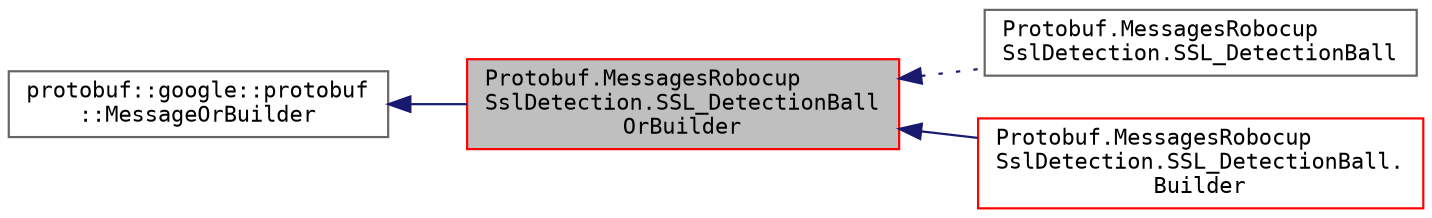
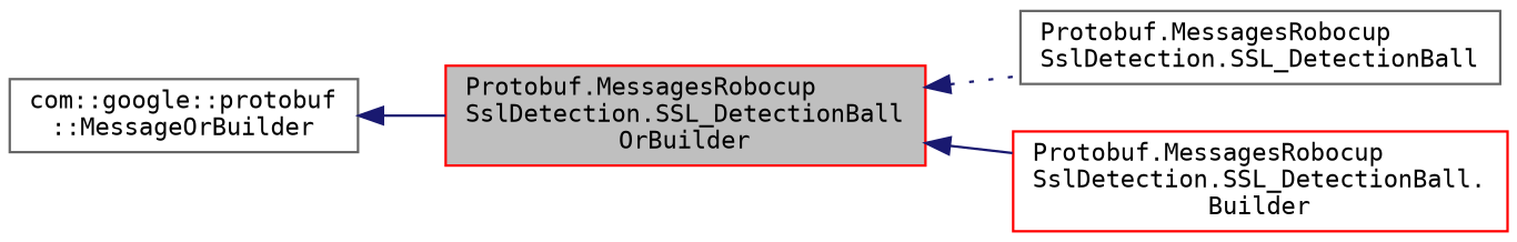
  digraph {
    rankdir=LR
    fontname="DejaVu Sans Mono"
    node [color=red fillcolor=white fontname="DejaVu Sans Mono" fontsize=10 shape=record style=filled]
    edge [color=midnightblue dir=back fontname="DejaVu Sans Mono" fontsize=10 labelfontname=Helvetica labelfontsize=10 style=solid]
    n1 [fillcolor=grey75 fontcolor=black height=0.2 label="Protobuf.MessagesRobocup\lSslDetection.SSL_DetectionBall\lOrBuilder" width=0.4]
    n2 [color=gray40 height=0.2 label="Protobuf.MessagesRobocup\lSslDetection.SSL_DetectionBall" width=0.4]
    n3 [height=0.2 label="Protobuf.MessagesRobocup\lSslDetection.SSL_DetectionBall.\lBuilder" width=0.4]
-   n4 [color=gray40 height=0.2 label="protobuf::google::protobuf\l::MessageOrBuilder" width=0.4]
+   n4 [color=gray40 height=0.2 label="com::google::protobuf\l::MessageOrBuilder" width=0.4]
    n1 -> n2 [style=dotted]
    n1 -> n3
    n4 -> n1
  }
